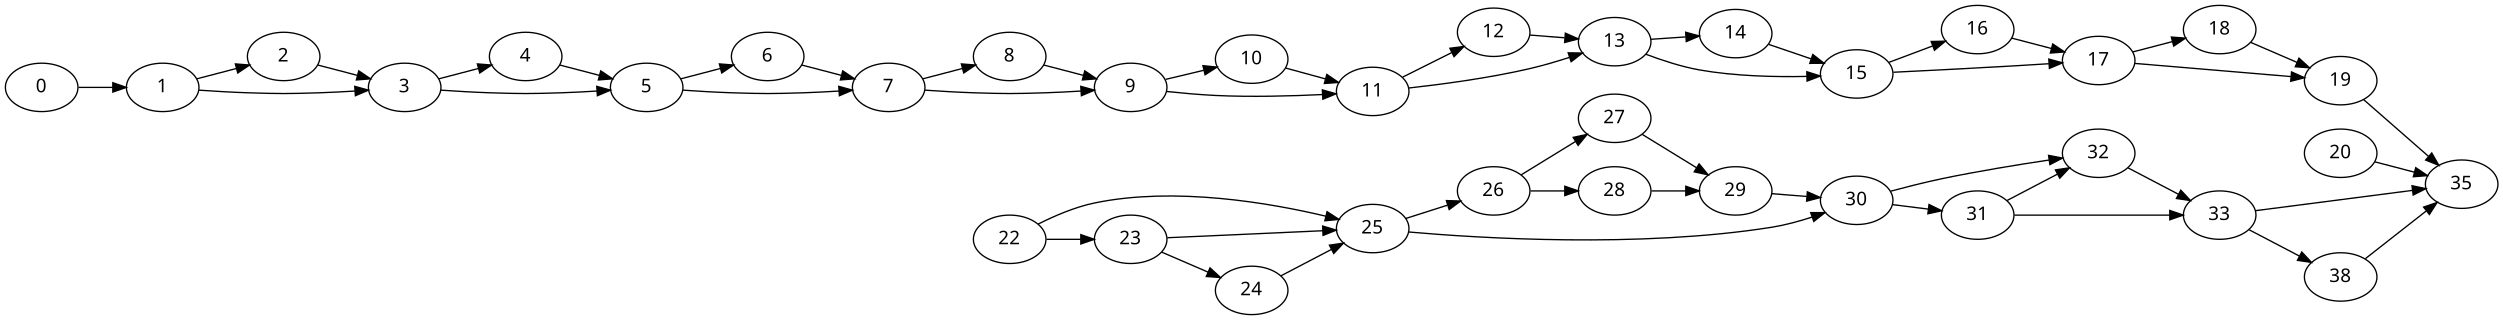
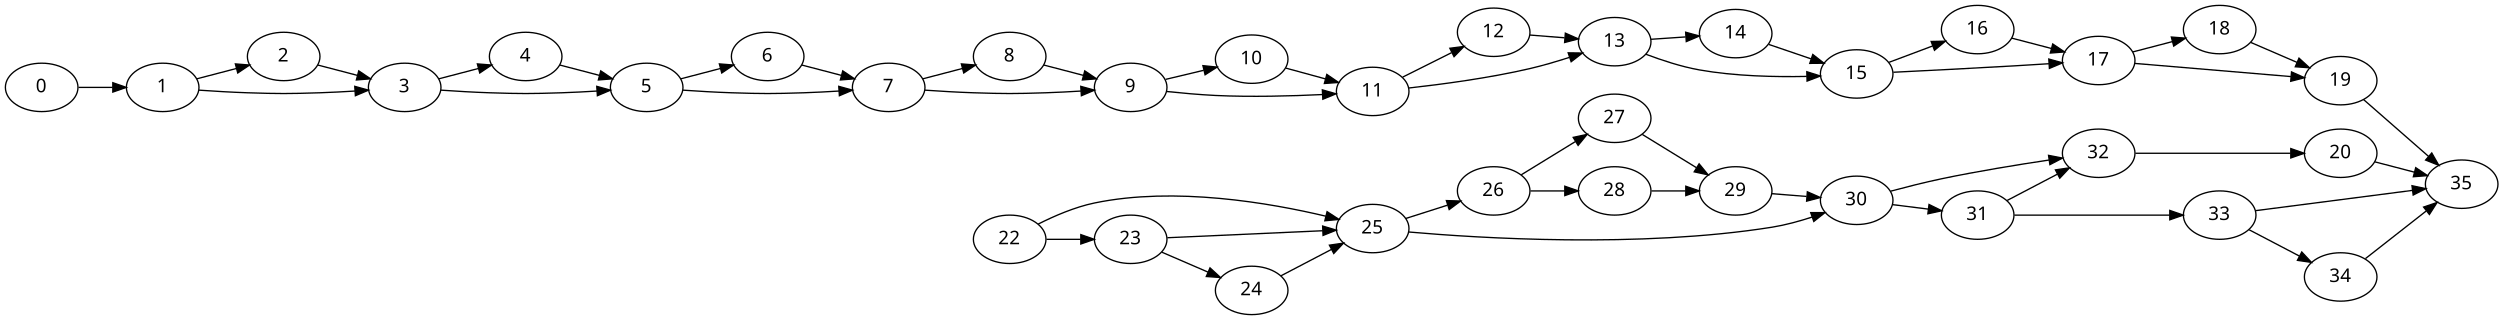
  digraph {
    fontname="Noto Sans"
    rankdir=LR
    node [fontname="Noto Sans"]
    edge [fontname="Noto Sans"]
    0
    1
    2
    3
    4
    5
    6
    7
    8
    9
    10
    11
    12
    13
    14
    15
    16
    17
    18
    19
    35
    20
    22
    25
    23
    26
    30
    24
    27
    28
    31
    32
    29
    33
-   34 [label=38]
+   34
    0 -> 1
    1 -> 2
    1 -> 3
    2 -> 3
    3 -> 4
    3 -> 5
    4 -> 5
    5 -> 6
    5 -> 7
    6 -> 7
    7 -> 8
    7 -> 9
    8 -> 9
    9 -> 10
    9 -> 11
    10 -> 11
    11 -> 12
    11 -> 13
    12 -> 13
    13 -> 14
    13 -> 15
    14 -> 15
    15 -> 16
    15 -> 17
    16 -> 17
    17 -> 18
    17 -> 19
    18 -> 19
    19 -> 35
    20 -> 35
    22 -> 25
    22 -> 23
    25 -> 26
    25 -> 30
    23 -> 25
    23 -> 24
    26 -> 27
    26 -> 28
    30 -> 31
    30 -> 32
    24 -> 25
    27 -> 29
    28 -> 29
    31 -> 32
    31 -> 33
-   32 -> 33
+   32 -> 20
    29 -> 30
    33 -> 35
    33 -> 34
    34 -> 35
  }
